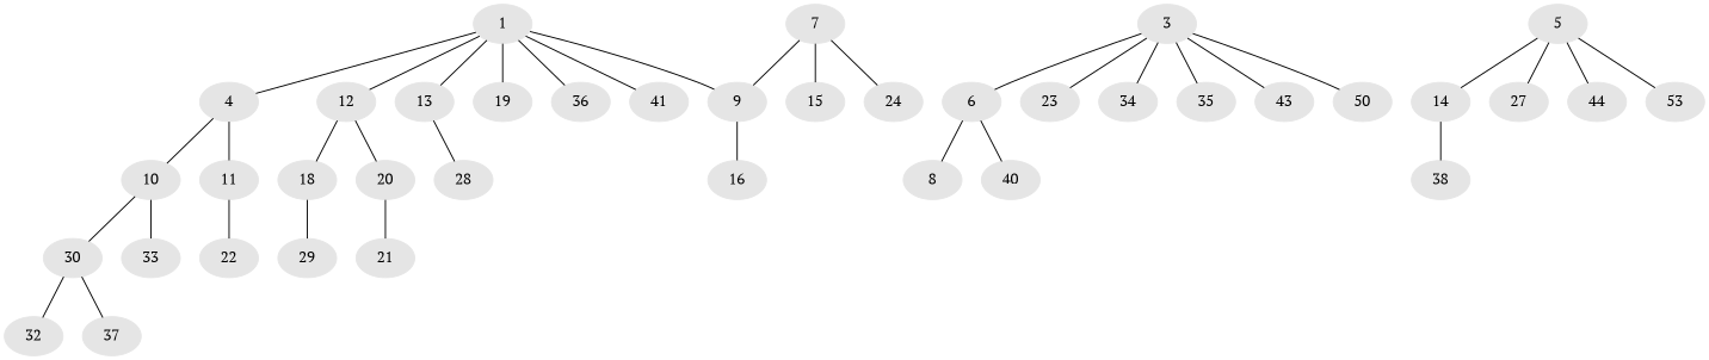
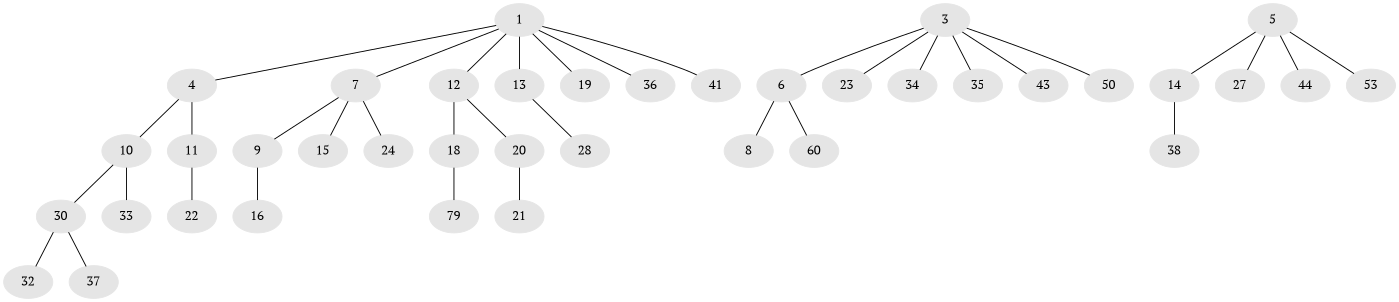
  graph {
    fontname="PT Serif"
    node [color=gray90 fontname="PT Serif" style=filled]
    edge [fontname="PT Serif"]
    1 [super="+2"]
    4
    7
    12
    13
    19
    36
    41
    3
    6
    23
    34
    35
    43
    50
    10
    11
    9
    15
    24 [super="+26"]
    18 [super="+48"]
    20
    28
    5 [super="+25+45"]
    14
    27
    44
    53
    8 [super="+42+46"]
-   40 [super="+56"]
+   40 [super="+56" label=60]
    30 [super="+31"]
    33 [super="+54"]
    22
    38
    16 [super="+17"]
    32
    37
-   29
+   29 [label=79]
    21
    1 -- 4
-   1 -- 9
+   1 -- 7
    1 -- 12
    1 -- 13
    1 -- 19
    1 -- 36
    1 -- 41
    4 -- 10
    4 -- 11
    7 -- 9
    7 -- 15
    7 -- 24
    12 -- 18
    12 -- 20
    13 -- 28
    3 -- 6
    3 -- 23
    3 -- 34
    3 -- 35
    3 -- 43
    3 -- 50
    6 -- 8
    6 -- 40
    10 -- 30
    10 -- 33
    11 -- 22
    9 -- 16
    18 -- 29
    20 -- 21
    5 -- 14
    5 -- 27
    5 -- 44
    5 -- 53
    14 -- 38
    30 -- 32
    30 -- 37
  }
